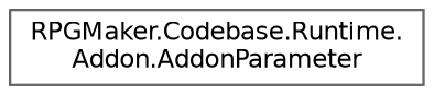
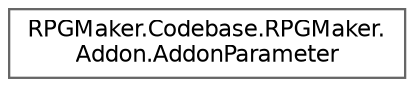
  digraph {
    rankdir=LR
-   n1 [color=grey40 fillcolor=white fontname=Helvetica fontsize=10 height=0.2 label="RPGMaker.Codebase.Runtime.\lAddon.AddonParameter" shape=box style=filled width=0.4]
+   n1 [color=grey40 fillcolor=white fontname=Helvetica fontsize=10 height=0.2 label="RPGMaker.Codebase.RPGMaker.\lAddon.AddonParameter" shape=box style=filled width=0.4]
  }
